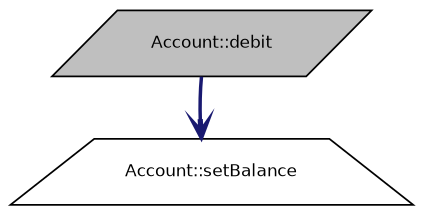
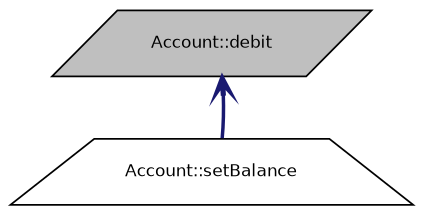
  digraph {
    rankdir=TB
    node [color=black fontname=Helvetica fontsize=10 style=filled]
    n1 [fillcolor=grey75 fontcolor=black height=0.2 label="Account::debit" shape=parallelogram width=0.4]
    n2 [fillcolor=white height=0.2 label="Account::setBalance" shape=trapezium width=0.4]
-   n1 -> n2 [color=midnightblue fontname=Helvetica fontsize=10 labelfontname=Helvetica labelfontsize=10 style=bold arrowhead=vee]
+   n2 -> n1 [color=midnightblue fontname=Helvetica fontsize=10 labelfontname=Helvetica labelfontsize=10 style=bold arrowhead=vee]
  }
